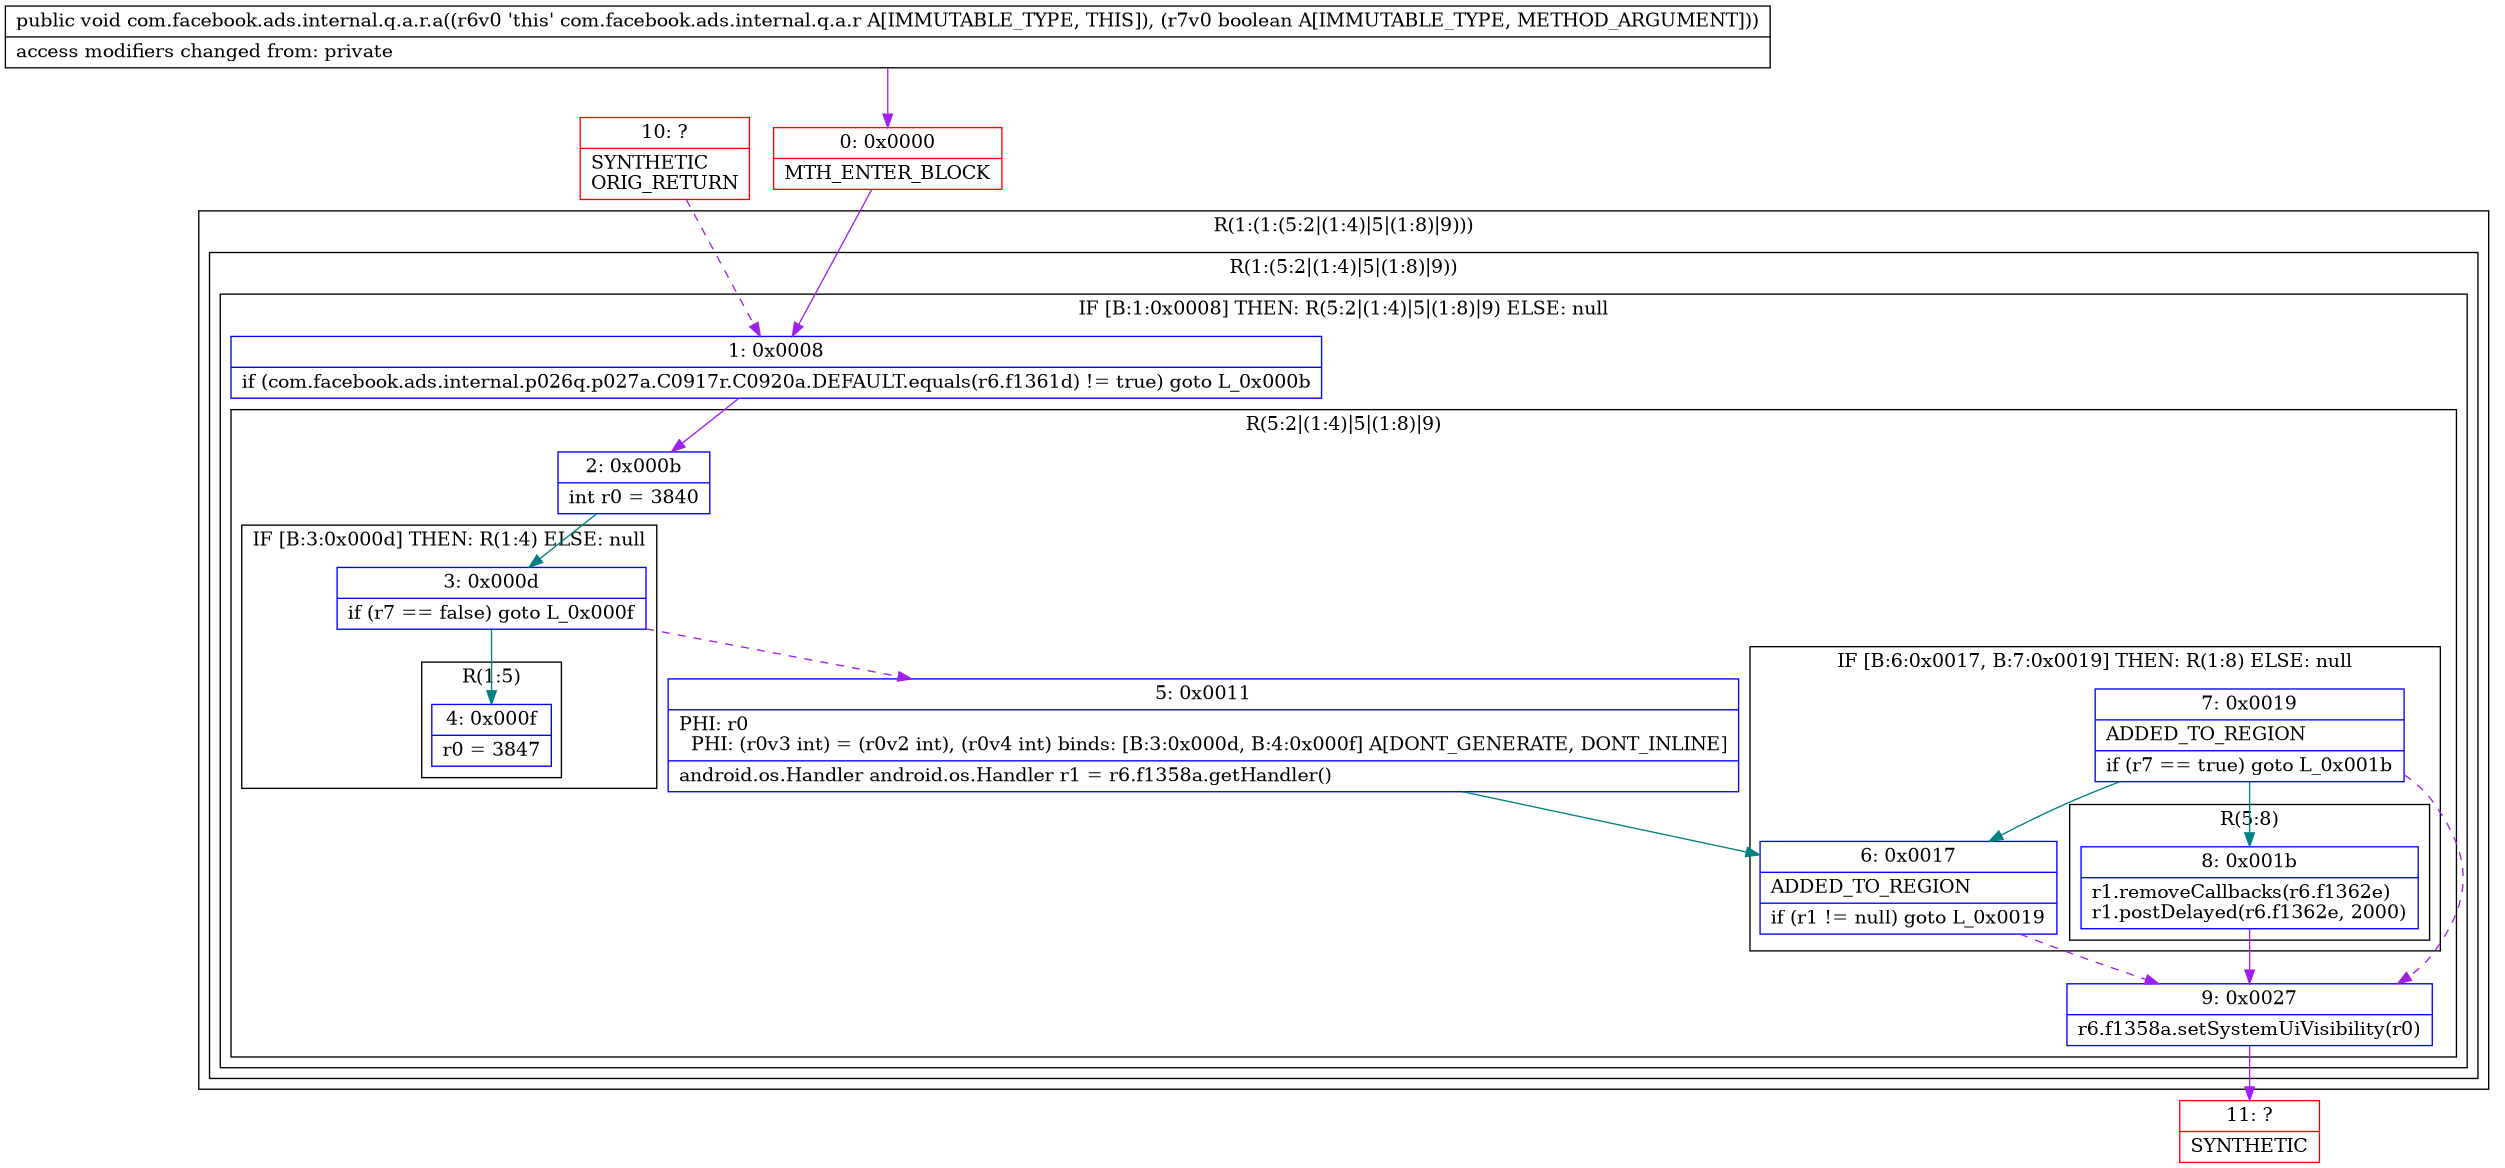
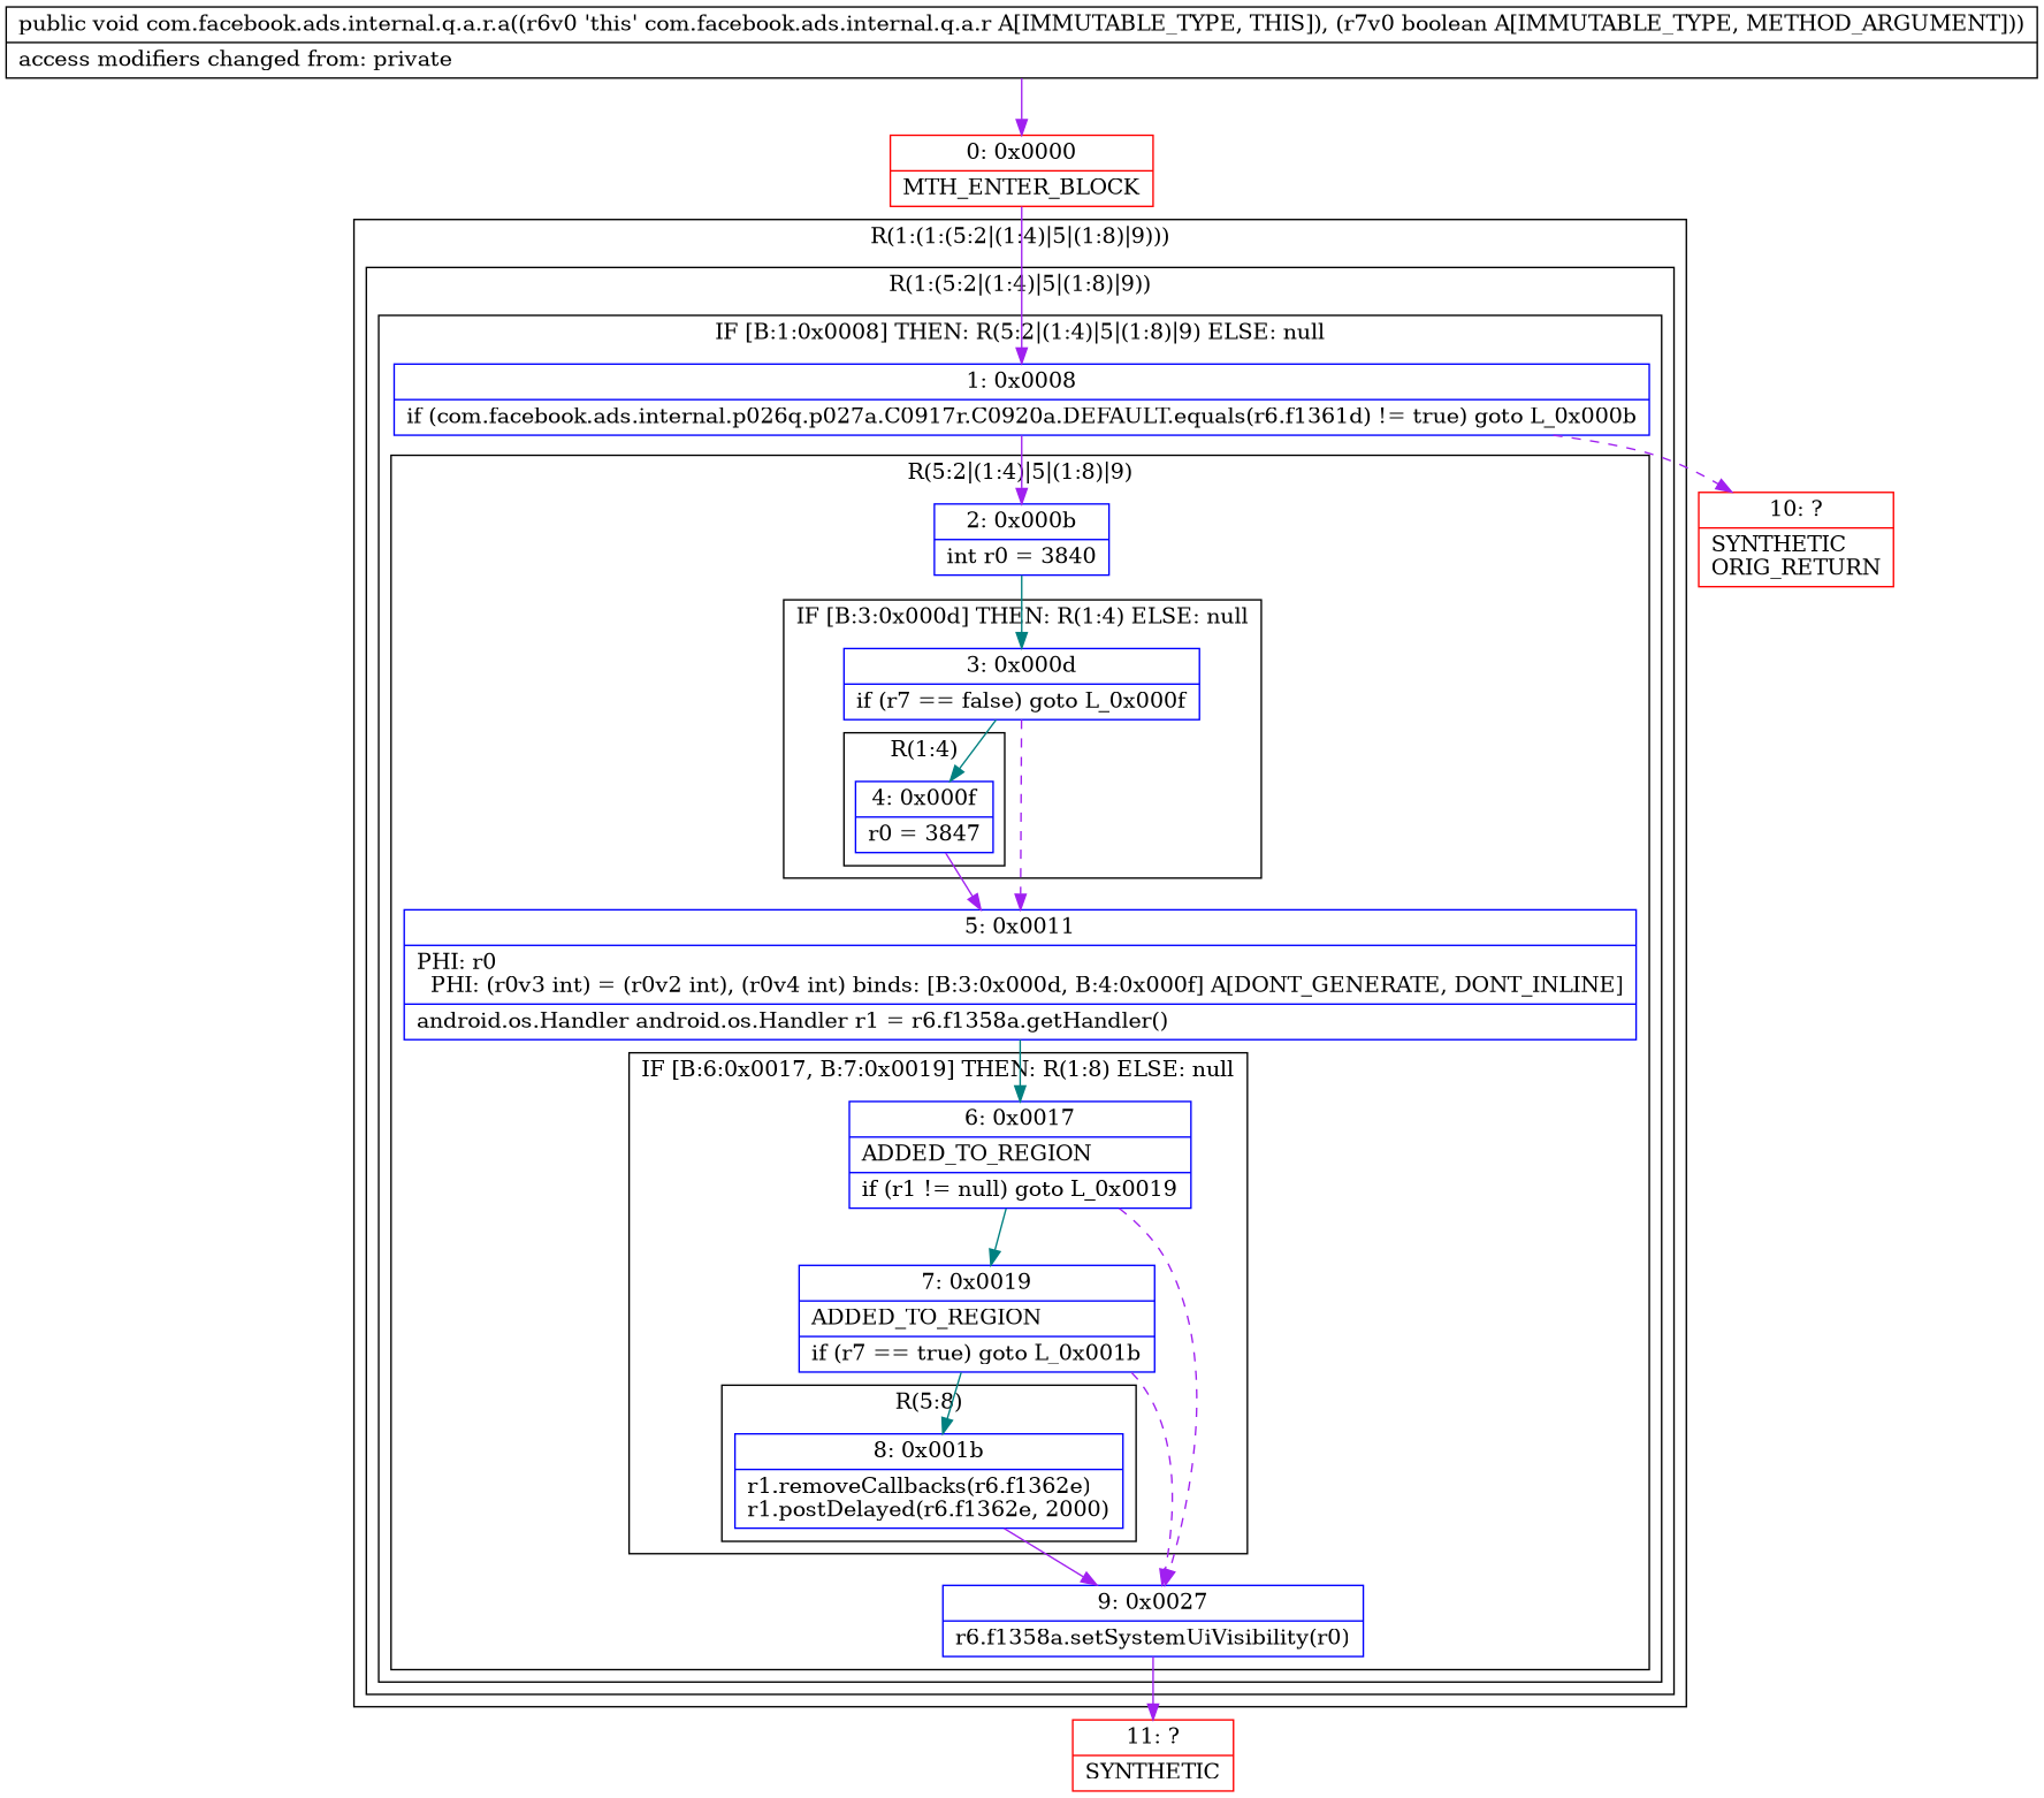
  digraph {
    node [color=blue shape=record]
    edge [color=purple]
    n1 [label="{4\:\ 0x000f|r0 = 3847\l}"]
    n2 [label="{3\:\ 0x000d|if (r7 == false) goto L_0x000f\l}"]
    n3 [label="{8\:\ 0x001b|r1.removeCallbacks(r6.f1362e)\lr1.postDelayed(r6.f1362e, 2000)\l}"]
    n4 [label="{6\:\ 0x0017|ADDED_TO_REGION\l|if (r1 != null) goto L_0x0019\l}"]
    n5 [label="{7\:\ 0x0019|ADDED_TO_REGION\l|if (r7 == true) goto L_0x001b\l}"]
    n6 [label="{2\:\ 0x000b|int r0 = 3840\l}"]
    n7 [label="{5\:\ 0x0011|PHI: r0 \l  PHI: (r0v3 int) = (r0v2 int), (r0v4 int) binds: [B:3:0x000d, B:4:0x000f] A[DONT_GENERATE, DONT_INLINE]\l|android.os.Handler android.os.Handler r1 = r6.f1358a.getHandler()\l}"]
    n8 [label="{9\:\ 0x0027|r6.f1358a.setSystemUiVisibility(r0)\l}"]
    n9 [label="{1\:\ 0x0008|if (com.facebook.ads.internal.p026q.p027a.C0917r.C0920a.DEFAULT.equals(r6.f1361d) != true) goto L_0x000b\l}"]
    n10 [color=red label="{11\:\ ?|SYNTHETIC\l}"]
    n11 [color=red label="{10\:\ ?|SYNTHETIC\lORIG_RETURN\l}"]
    n12 [color=red label="{0\:\ 0x0000|MTH_ENTER_BLOCK\l}"]
    n13 [label="{public void com.facebook.ads.internal.q.a.r.a((r6v0 'this' com.facebook.ads.internal.q.a.r A[IMMUTABLE_TYPE, THIS]), (r7v0 boolean A[IMMUTABLE_TYPE, METHOD_ARGUMENT]))  | access modifiers changed from: private\l}" color=""]
    subgraph cluster_1 {
      label="R(1:(1:(5:2|(1:4)|5|(1:8)|9)))"
      subgraph cluster_2 {
        label="R(1:(5:2|(1:4)|5|(1:8)|9))"
        subgraph cluster_3 {
          label="IF [B:1:0x0008] THEN: R(5:2|(1:4)|5|(1:8)|9) ELSE: null"
          n9
          subgraph cluster_4 {
            label="R(5:2|(1:4)|5|(1:8)|9)"
            n6
            n7
            n8
            subgraph cluster_5 {
              label="IF [B:3:0x000d] THEN: R(1:4) ELSE: null"
              n2
              subgraph cluster_6 {
-               label="R(1:5)"
+               label="R(1:4)"
                n1
              }
            }
            subgraph cluster_7 {
              label="IF [B:6:0x0017, B:7:0x0019] THEN: R(1:8) ELSE: null"
              n4
              n5
              subgraph cluster_8 {
                label="R(5:8)"
                n3
              }
            }
          }
        }
      }
    }
+   n1 -> n7
    n2 -> n1 [color=teal]
    n2 -> n7 [style=dashed]
    n3 -> n8
-   n5 -> n4 [color=teal]
+   n4 -> n5 [color=teal]
    n4 -> n8 [style=dashed]
    n5 -> n3 [color=teal]
    n5 -> n8 [style=dashed]
    n6 -> n2 [color=teal]
    n7 -> n4 [color=teal]
    n8 -> n10
    n9 -> n6
-   n11 -> n9 [style=dashed]
+   n9 -> n11 [style=dashed]
    n12 -> n9
    n13 -> n12
  }
